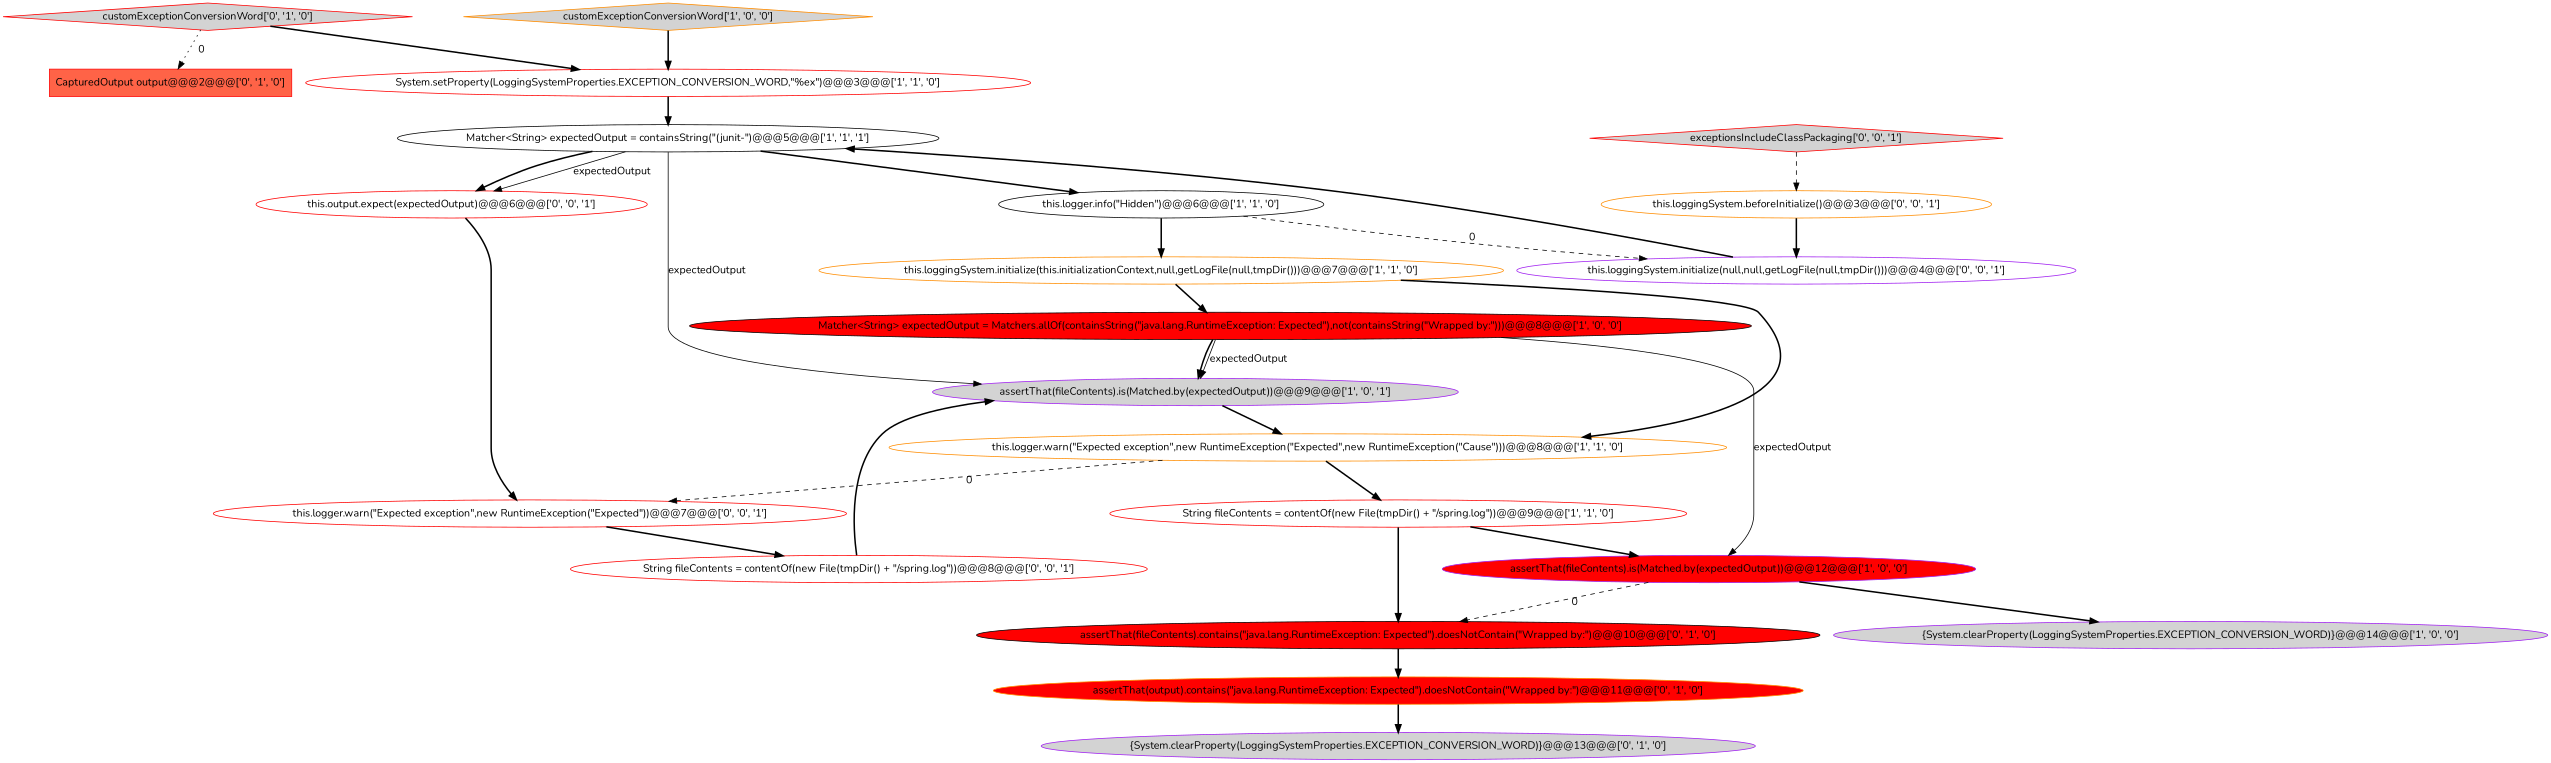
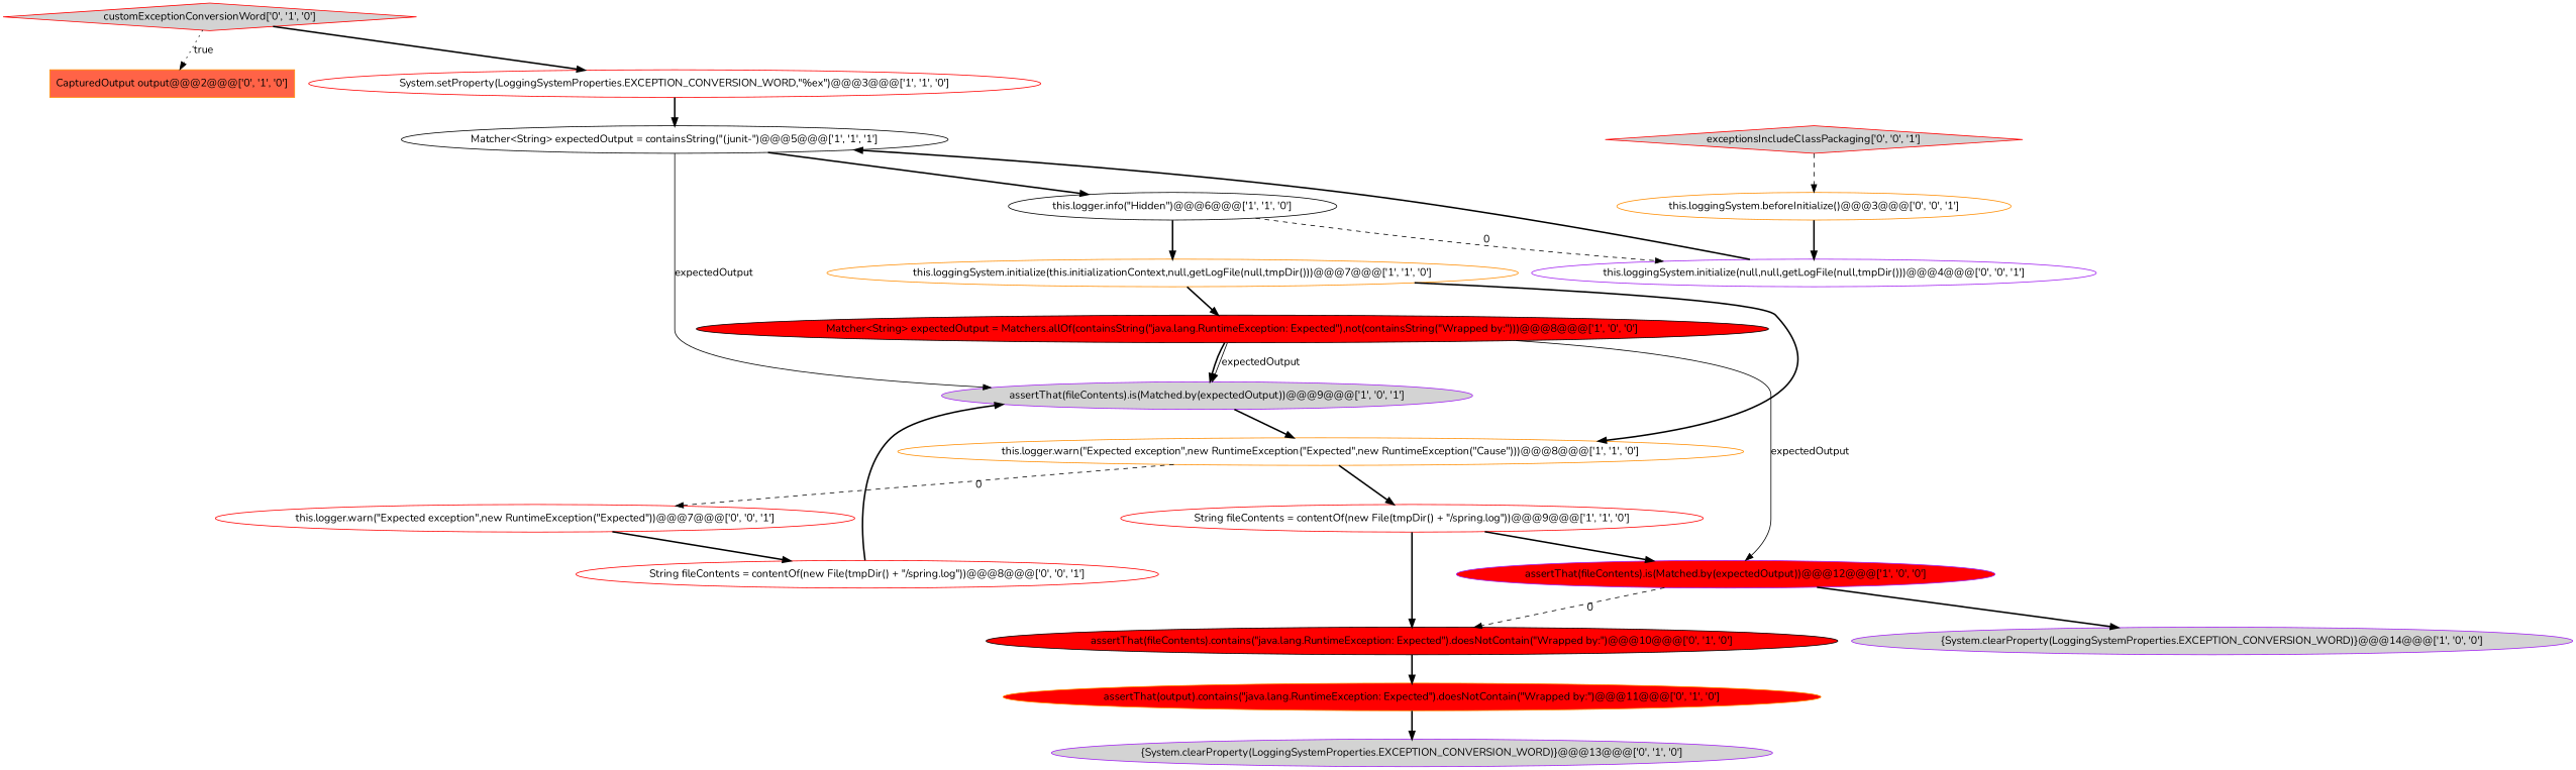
  digraph {
    fontname=Nunito
    node [color=red fillcolor=white fontname=Nunito shape=ellipse style=filled]
    edge [fontname=Nunito style=bold]
    n1 [color=black fillcolor=red label="Matcher<String> expectedOutput = Matchers.allOf(containsString(\"java.lang.RuntimeException: Expected\"),not(containsString(\"Wrapped by:\")))@@@8@@@['1', '0', '0']"]
    n2 [color=purple fillcolor=red label="assertThat(fileContents).is(Matched.by(expectedOutput))@@@12@@@['1', '0', '0']"]
    n3 [color=purple fillcolor=lightgray label="assertThat(fileContents).is(Matched.by(expectedOutput))@@@9@@@['1', '0', '1']"]
    n4 [color=black fillcolor=red label="assertThat(fileContents).contains(\"java.lang.RuntimeException: Expected\").doesNotContain(\"Wrapped by:\")@@@10@@@['0', '1', '0']"]
    n5 [color=purple fillcolor=lightgray label="{System.clearProperty(LoggingSystemProperties.EXCEPTION_CONVERSION_WORD)}@@@14@@@['1', '0', '0']"]
    n6 [color=darkorange label="this.logger.warn(\"Expected exception\",new RuntimeException(\"Expected\",new RuntimeException(\"Cause\")))@@@8@@@['1', '1', '0']"]
    n7 [label="String fileContents = contentOf(new File(tmpDir() + \"/spring.log\"))@@@9@@@['1', '1', '0']"]
    n8 [color=darkorange fillcolor=red label="assertThat(output).contains(\"java.lang.RuntimeException: Expected\").doesNotContain(\"Wrapped by:\")@@@11@@@['0', '1', '0']"]
    n9 [color=darkorange label="this.loggingSystem.beforeInitialize()@@@3@@@['0', '0', '1']"]
    n10 [color=purple label="this.loggingSystem.initialize(null,null,getLogFile(null,tmpDir()))@@@4@@@['0', '0', '1']"]
    n11 [color=black label="Matcher<String> expectedOutput = containsString(\"(junit-\")@@@5@@@['1', '1', '1']"]
    n12 [label="String fileContents = contentOf(new File(tmpDir() + \"/spring.log\"))@@@8@@@['0', '0', '1']"]
-   n13 [label="this.output.expect(expectedOutput)@@@6@@@['0', '0', '1']"]
    n14 [label="this.logger.warn(\"Expected exception\",new RuntimeException(\"Expected\"))@@@7@@@['0', '0', '1']"]
    n15 [color=purple fillcolor=lightgray label="{System.clearProperty(LoggingSystemProperties.EXCEPTION_CONVERSION_WORD)}@@@13@@@['0', '1', '0']"]
    n16 [label="System.setProperty(LoggingSystemProperties.EXCEPTION_CONVERSION_WORD,\"%ex\")@@@3@@@['1', '1', '0']"]
    n17 [color=black label="this.logger.info(\"Hidden\")@@@6@@@['1', '1', '0']"]
    n18 [color=darkorange label="this.loggingSystem.initialize(this.initializationContext,null,getLogFile(null,tmpDir()))@@@7@@@['1', '1', '0']"]
    n19 [fillcolor=lightgray label="customExceptionConversionWord['0', '1', '0']" shape=diamond]
-   n20 [fillcolor=tomato label="CapturedOutput output@@@2@@@['0', '1', '0']" shape=box]
-   n21 [color=darkorange fillcolor=lightgray label="customExceptionConversionWord['1', '0', '0']" shape=diamond]
+   n20 [color=darkorange fillcolor=tomato label="CapturedOutput output@@@2@@@['0', '1', '0']" shape=box]
    n22 [fillcolor=lightgray label="exceptionsIncludeClassPackaging['0', '0', '1']" shape=diamond]
    n1 -> n2 [label=expectedOutput style=solid]
    n1 -> n3
    n1 -> n3 [label=expectedOutput style=solid]
    n2 -> n4 [label=0 style=dashed]
    n2 -> n5
    n3 -> n6
    n4 -> n8
    n6 -> n7
    n6 -> n14 [label=0 style=dashed]
    n7 -> n2
    n7 -> n4
    n8 -> n15
    n9 -> n10
    n10 -> n11
    n11 -> n3 [label=expectedOutput style=solid]
-   n11 -> n13
-   n11 -> n13 [label=expectedOutput style=solid]
    n11 -> n17
    n12 -> n3
-   n13 -> n14
    n14 -> n12
    n16 -> n11
    n17 -> n10 [label=0 style=dashed]
    n17 -> n18
    n18 -> n1
    n18 -> n6
    n19 -> n16
-   n19 -> n20 [label=0 style=dotted]
-   n21 -> n16
+   n19 -> n20 [label=true style=dotted]
    n22 -> n9 [style=dashed]
  }
